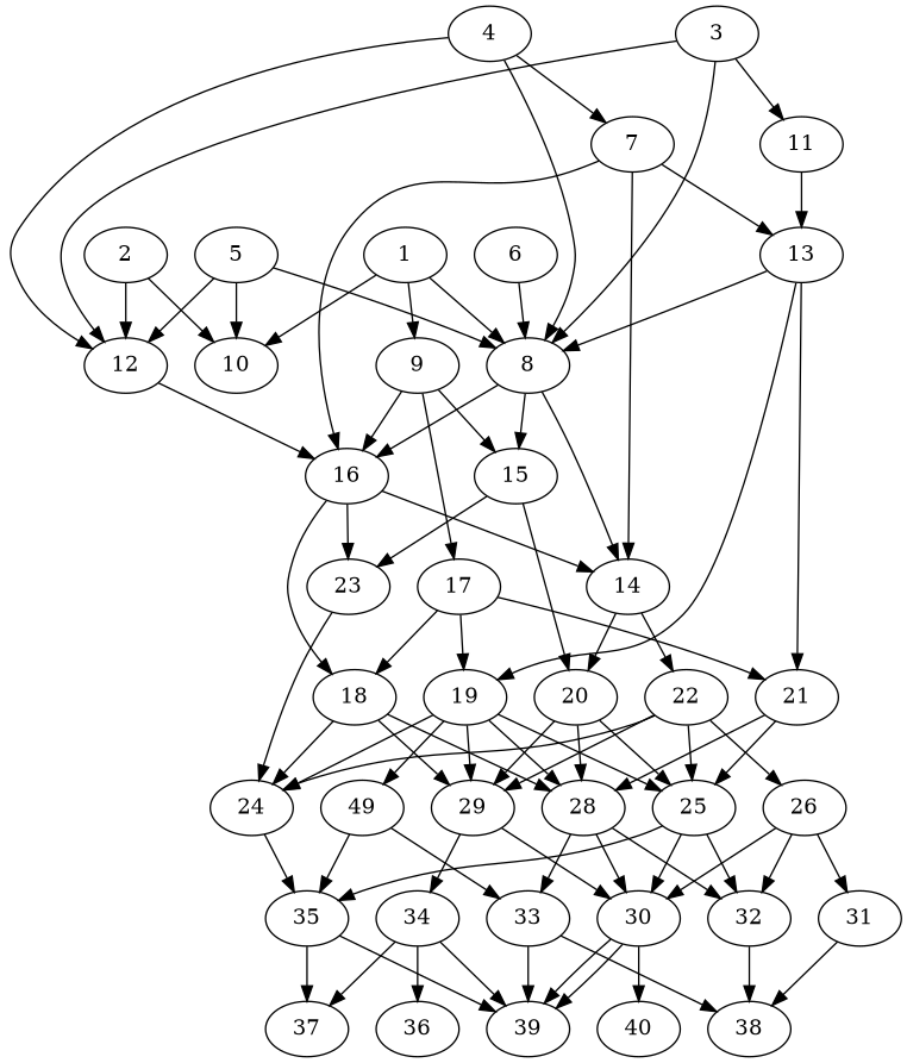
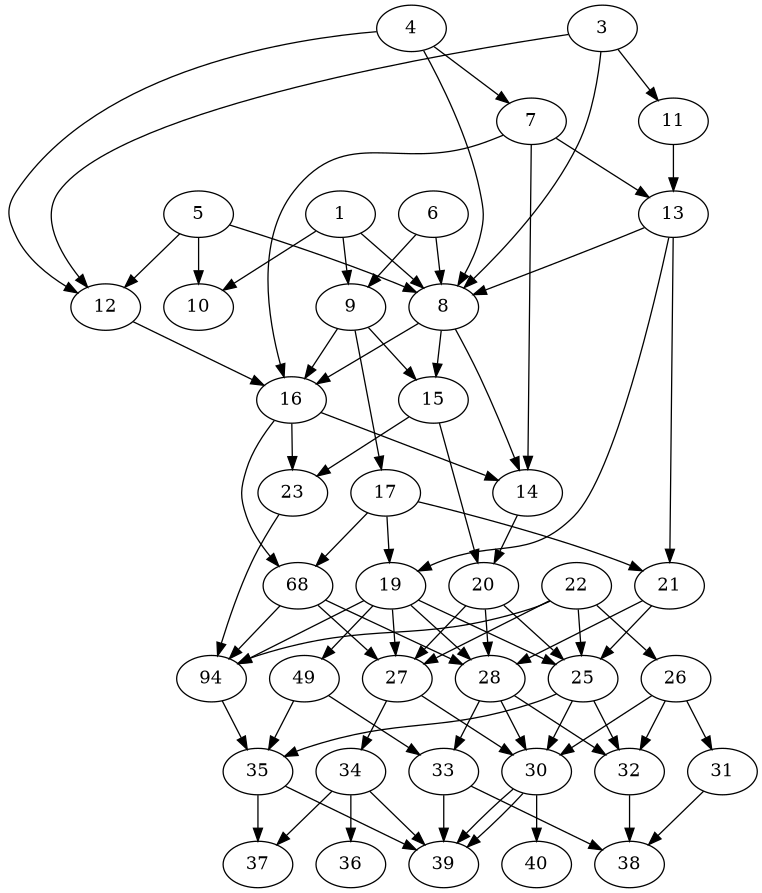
  digraph {
    node [alpha=0.19]
    1 [alpha=0.05 expect_size=48277504]
    8 [expect_size=31377408]
    9 [alpha=0.03 expect_size=24249344]
    10 [alpha=0.00 expect_size=12931072]
    14 [expect_size=9475072]
    16 [alpha=0.13 expect_size=33826816]
    15 [alpha=0.10 expect_size=38253568]
    17 [alpha=0.02 expect_size=52229120]
    13 [alpha=0.13 expect_size=41038848]
    19 [alpha=0.00 expect_size=22540288]
    21 [alpha=0.01 expect_size=30537728]
    20 [alpha=0.02 expect_size=29868032]
    22 [alpha=0.03 expect_size=10511360]
    23 [expect_size=37931008]
-   18 [alpha=0.14 expect_size=23817216]
-   2 [alpha=0.03 expect_size=10388480]
+   18 [alpha=0.14 expect_size=23817216 label=68]
    12 [alpha=0.12 expect_size=34405376]
    3 [alpha=0.07 expect_size=38733824]
    11 [alpha=0.12 expect_size=22402048]
    4 [alpha=0.12 expect_size=38063104]
    7 [alpha=0.08 expect_size=12612608]
    5 [alpha=0.18 expect_size=5283840]
    6 [alpha=0.08 expect_size=28727296]
-   24 [alpha=0.09 expect_size=20543488]
-   27 [alpha=0.02 expect_size=25573376 label=29]
+   24 [alpha=0.09 expect_size=20543488 label=94]
+   27 [alpha=0.02 expect_size=25573376]
    28 [alpha=0.16 expect_size=30488576]
    25 [expect_size=18455552]
    n28 [alpha=0.18 expect_size=15962112 label=49]
    26 [expect_size=42532864]
    35 [expect_size=48688128]
    30 [alpha=0.03 expect_size=16360448]
    34 [alpha=0.03 expect_size=27613184]
    32 [alpha=0.01 expect_size=22852608]
    33 [alpha=0.01 expect_size=29941760]
    31 [alpha=0.16 expect_size=20041728]
    39 [alpha=0.15 expect_size=37551104]
    37 [alpha=0.16 expect_size=43101184]
    40 [alpha=0.08 expect_size=32879616]
    36 [alpha=0.07 expect_size=46022656]
    38 [alpha=0.11 expect_size=47294464]
    1 -> 8
    1 -> 9
    1 -> 10
    8 -> 14
    8 -> 16
    8 -> 15
    9 -> 16
    9 -> 15
    9 -> 17
    14 -> 20
-   14 -> 22
    16 -> 14
    16 -> 23
    16 -> 18
    15 -> 20
    15 -> 23
    17 -> 19
    17 -> 21
    17 -> 18
    13 -> 8
    13 -> 19
    13 -> 21
    19 -> 24
    19 -> 27
    19 -> 28
    19 -> 25
    19 -> n28
    21 -> 28
    21 -> 25
    20 -> 27
    20 -> 28
    20 -> 25
    22 -> 24
    22 -> 27
    22 -> 25
    22 -> 26
    23 -> 24
    18 -> 24
    18 -> 27
    18 -> 28
-   2 -> 10
-   2 -> 12
    12 -> 16
    3 -> 8
    3 -> 12
    3 -> 11
    11 -> 13
    4 -> 8
    4 -> 12
    4 -> 7
    7 -> 14
    7 -> 16
    7 -> 13
    5 -> 8
    5 -> 10
    5 -> 12
    6 -> 8
+   6 -> 9
    24 -> 35
    27 -> 30
    27 -> 34
    28 -> 30
    28 -> 32
    28 -> 33
    25 -> 35
    25 -> 30
    25 -> 32
    n28 -> 35
    n28 -> 33
    26 -> 30
    26 -> 32
    26 -> 31
    35 -> 39
    35 -> 37
    30 -> 39
    30 -> 39
    30 -> 40
    34 -> 39
    34 -> 37
    34 -> 36
    32 -> 38
    33 -> 39
    33 -> 38
    31 -> 38
  }
